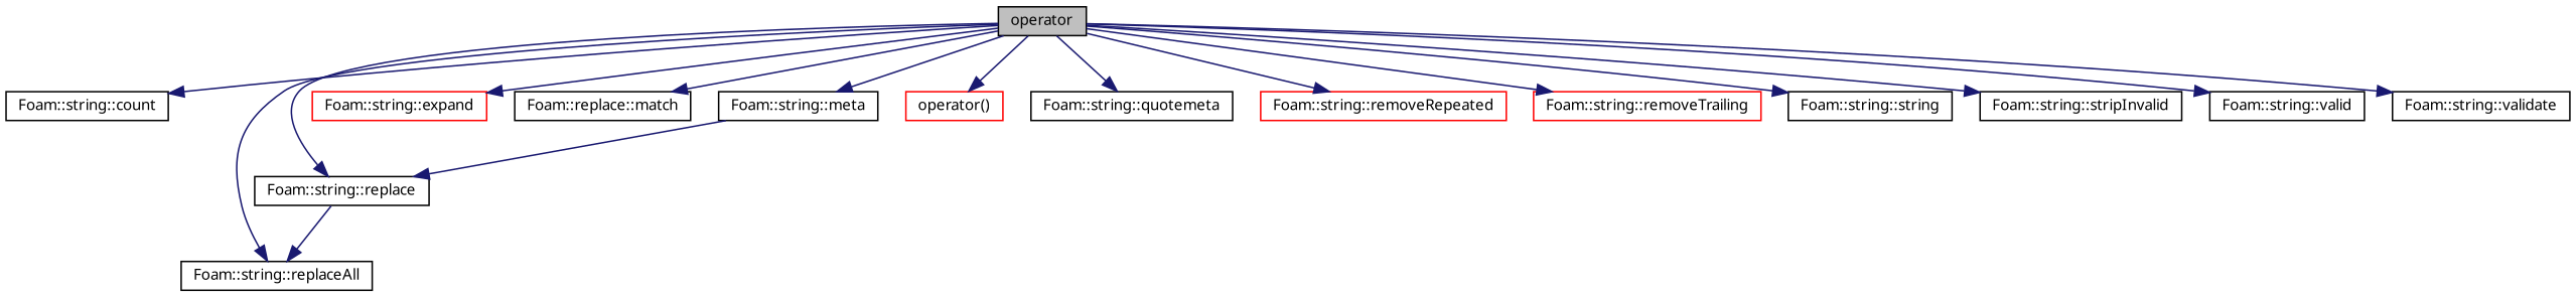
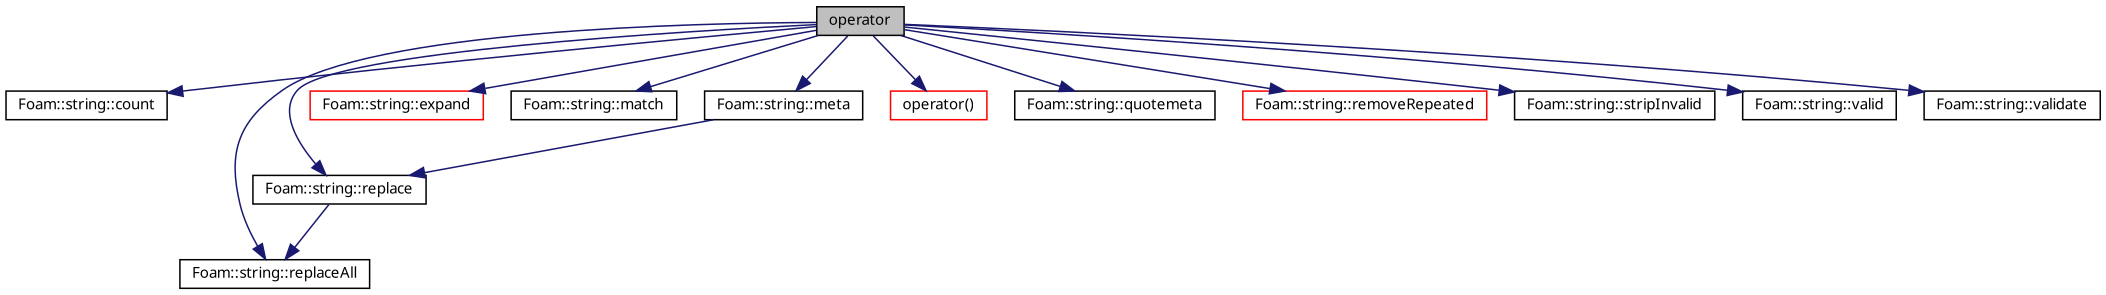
  digraph {
    fontname="Noto Sans"
    rankdir=TB
    node [color=black fontname="Noto Sans" fontsize=10 shape=record]
    edge [color=midnightblue fontname="Noto Sans" fontsize=10 labelfontname=Helvetica labelfontsize=10 style=solid]
    n1 [fillcolor=grey75 fontcolor=black height=0.2 label=operator style=filled width=0.4]
    n2 [height=0.2 label="Foam::string::count" width=0.4]
    n3 [height=0.2 label="Foam::string::replace" width=0.4]
    n4 [height=0.2 label="Foam::string::replaceAll" width=0.4]
    n5 [color=red height=0.2 label="Foam::string::expand" width=0.4]
-   n6 [height=0.2 label="Foam::replace::match" width=0.4]
+   n6 [height=0.2 label="Foam::string::match" width=0.4]
    n7 [height=0.2 label="Foam::string::meta" width=0.4]
    n8 [color=red height=0.2 label="operator()" width=0.4]
    n9 [height=0.2 label="Foam::string::quotemeta" width=0.4]
    n10 [color=red height=0.2 label="Foam::string::removeRepeated" width=0.4]
-   n11 [color=red height=0.2 label="Foam::string::removeTrailing" width=0.4]
-   n12 [height=0.2 label="Foam::string::string" width=0.4]
    n13 [height=0.2 label="Foam::string::stripInvalid" width=0.4]
    n14 [height=0.2 label="Foam::string::valid" width=0.4]
    n15 [height=0.2 label="Foam::string::validate" width=0.4]
    n1 -> n2
    n1 -> n3
    n1 -> n4
    n1 -> n5
    n1 -> n6
    n1 -> n7
    n1 -> n8
    n1 -> n9
    n1 -> n10
-   n1 -> n11
-   n1 -> n12
    n1 -> n13
    n1 -> n14
    n1 -> n15
    n3 -> n4
    n7 -> n3
  }
